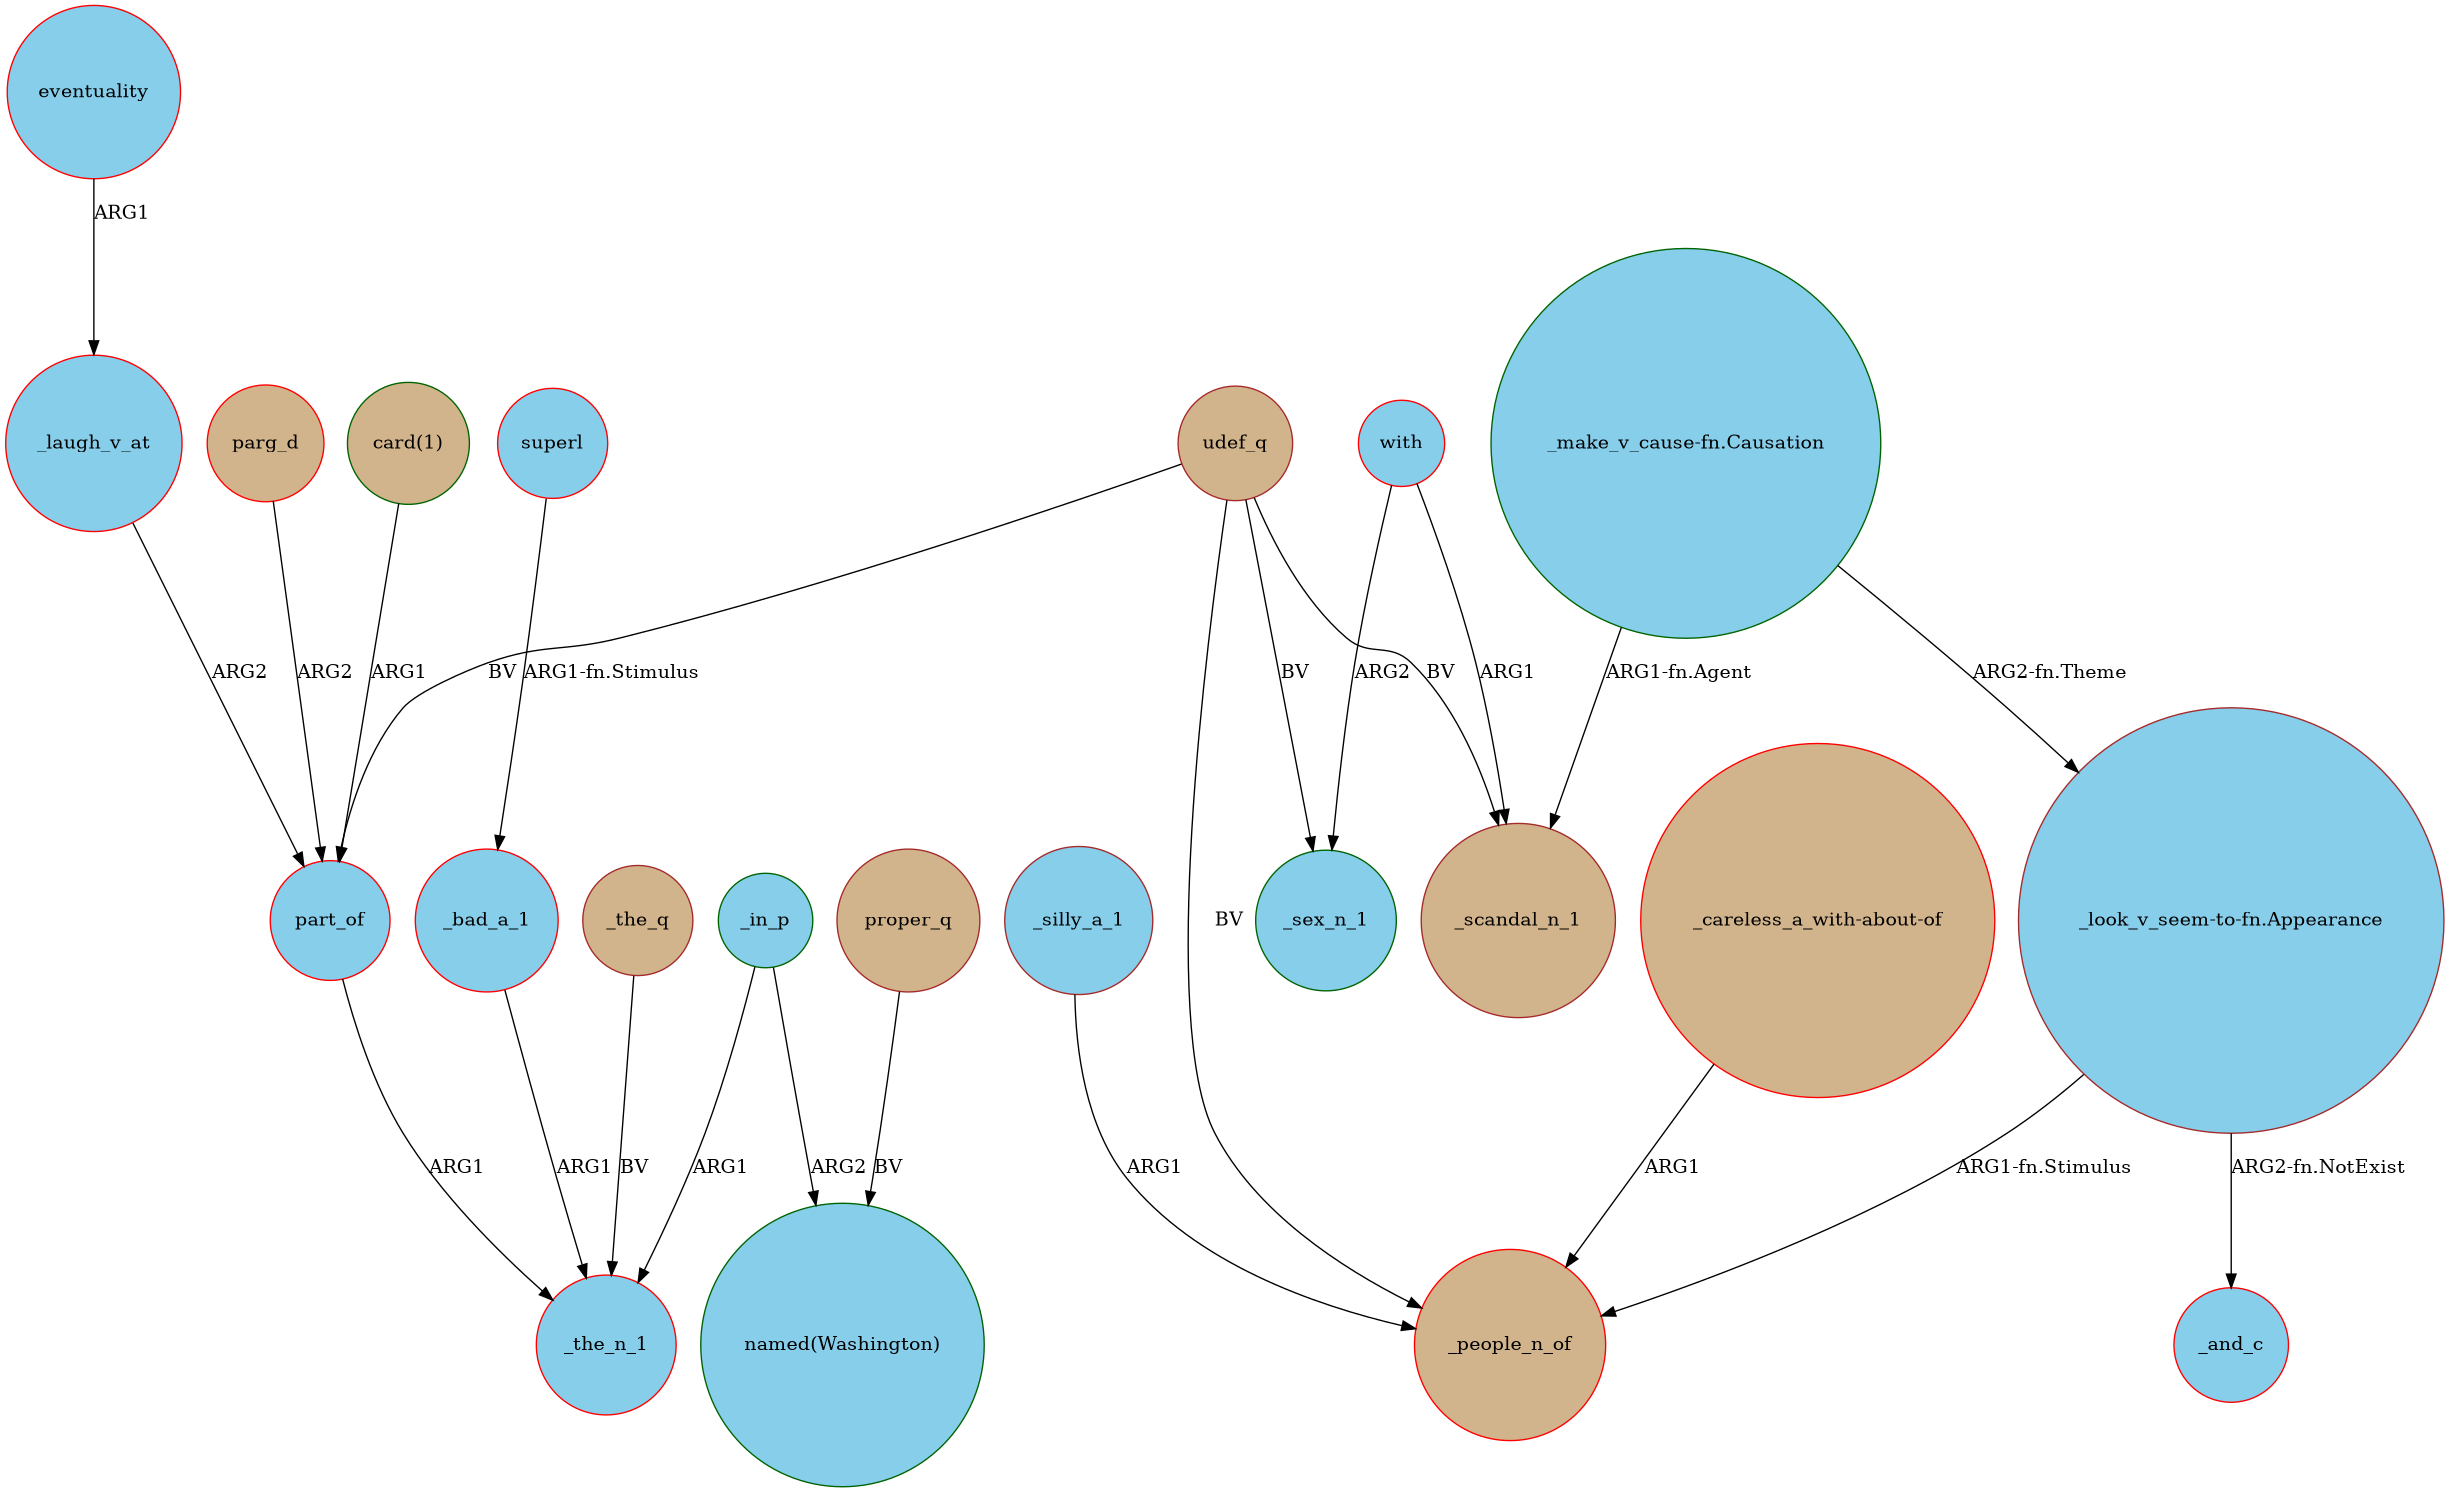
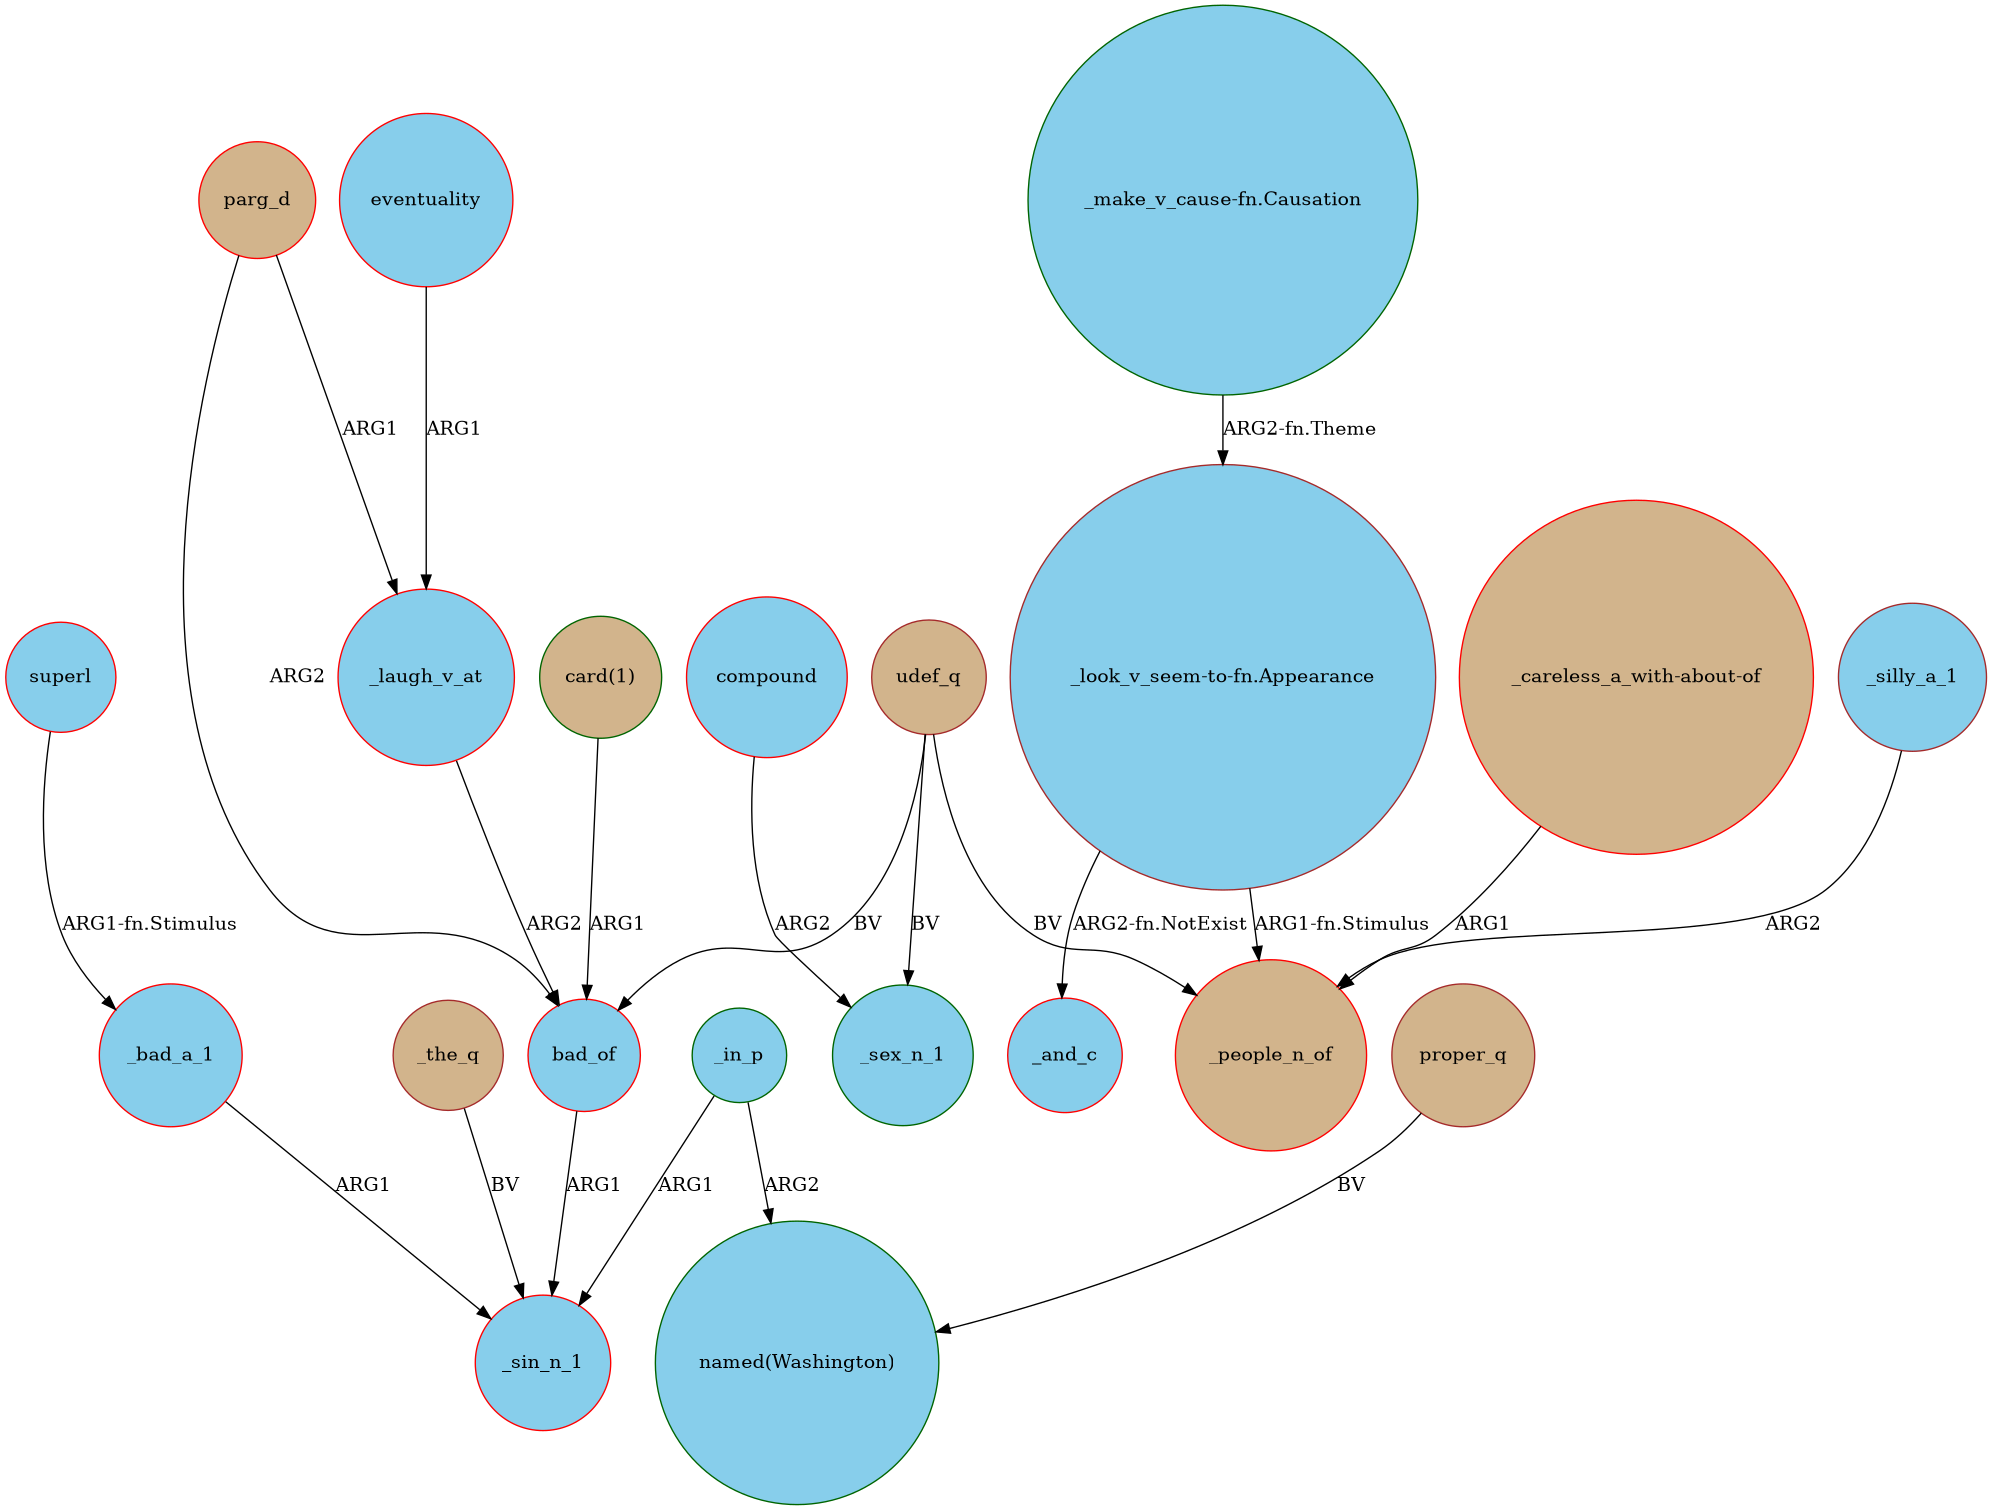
  digraph {
    node [color=red fillcolor=skyblue shape=circle style=filled]
-   part_of
-   _sin_n_1 [label=_the_n_1]
+   part_of [label=bad_of]
+   _sin_n_1
    udef_q [color=brown fillcolor=tan]
-   _scandal_n_1 [color=brown fillcolor=tan]
    _sex_n_1 [color=darkgreen]
    _people_n_of [fillcolor=tan]
    "_make_v_cause-fn.Causation" [color=darkgreen]
    "_look_v_seem-to-fn.Appearance" [color=brown]
    _and_c
    _laugh_v_at
    _bad_a_1
-   compound [label=with]
+   compound
    superl
    parg_d [fillcolor=tan]
    _the_q [color=brown fillcolor=tan]
    proper_q [color=brown fillcolor=tan]
    "named(Washington)" [color=darkgreen]
    "_careless_a_with-about-of" [fillcolor=tan]
    _in_p [color=darkgreen]
    _silly_a_1 [color=brown]
    "card(1)" [color=darkgreen fillcolor=tan]
    eventuality
    part_of -> _sin_n_1 [label=ARG1]
    udef_q -> part_of [label=BV]
-   udef_q -> _scandal_n_1 [label=BV]
    udef_q -> _sex_n_1 [label=BV]
    udef_q -> _people_n_of [label=BV]
-   "_make_v_cause-fn.Causation" -> _scandal_n_1 [label="ARG1-fn.Agent"]
    "_make_v_cause-fn.Causation" -> "_look_v_seem-to-fn.Appearance" [label="ARG2-fn.Theme"]
    "_look_v_seem-to-fn.Appearance" -> _people_n_of [label="ARG1-fn.Stimulus"]
    "_look_v_seem-to-fn.Appearance" -> _and_c [label="ARG2-fn.NotExist"]
    _laugh_v_at -> part_of [label=ARG2]
    _bad_a_1 -> _sin_n_1 [label=ARG1]
-   compound -> _scandal_n_1 [label=ARG1]
    compound -> _sex_n_1 [label=ARG2]
    superl -> _bad_a_1 [label="ARG1-fn.Stimulus"]
    parg_d -> part_of [label=ARG2]
+   parg_d -> _laugh_v_at [label=ARG1]
    _the_q -> _sin_n_1 [label=BV]
    proper_q -> "named(Washington)" [label=BV]
    "_careless_a_with-about-of" -> _people_n_of [label=ARG1]
    _in_p -> _sin_n_1 [label=ARG1]
    _in_p -> "named(Washington)" [label=ARG2]
-   _silly_a_1 -> _people_n_of [label=ARG1]
+   _silly_a_1 -> _people_n_of [label=ARG2]
    "card(1)" -> part_of [label=ARG1]
    eventuality -> _laugh_v_at [label=ARG1]
  }
